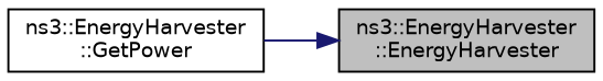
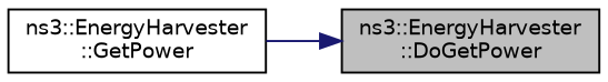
  digraph {
    rankdir=RL
    node [color=black fontname=Helvetica fontsize=10 shape=record style=filled]
-   n1 [fillcolor=grey75 fontcolor=black height=0.2 label="ns3::EnergyHarvester\l::EnergyHarvester" width=0.4]
+   n1 [fillcolor=grey75 fontcolor=black height=0.2 label="ns3::EnergyHarvester\l::DoGetPower" width=0.4]
    n2 [fillcolor=white height=0.2 label="ns3::EnergyHarvester\l::GetPower" width=0.4]
    n1 -> n2 [color=midnightblue dir=back fontname=Helvetica fontsize=10 labelfontname=Helvetica labelfontsize=10 style=solid]
  }
